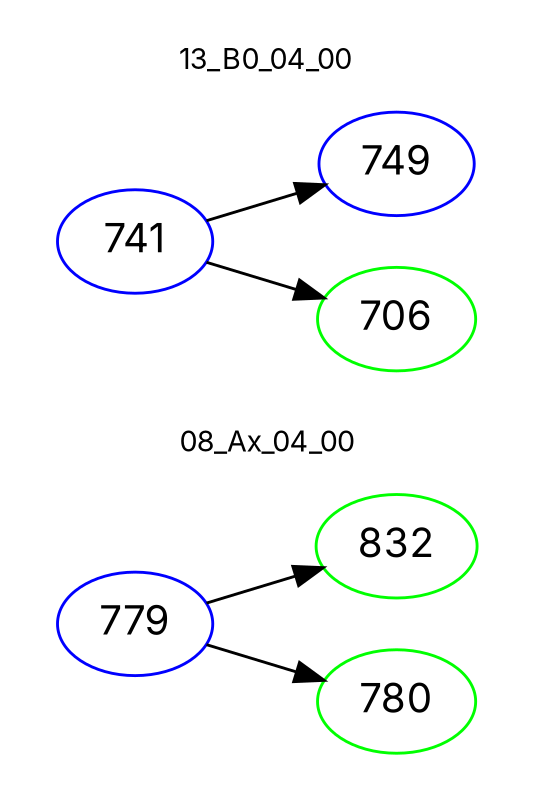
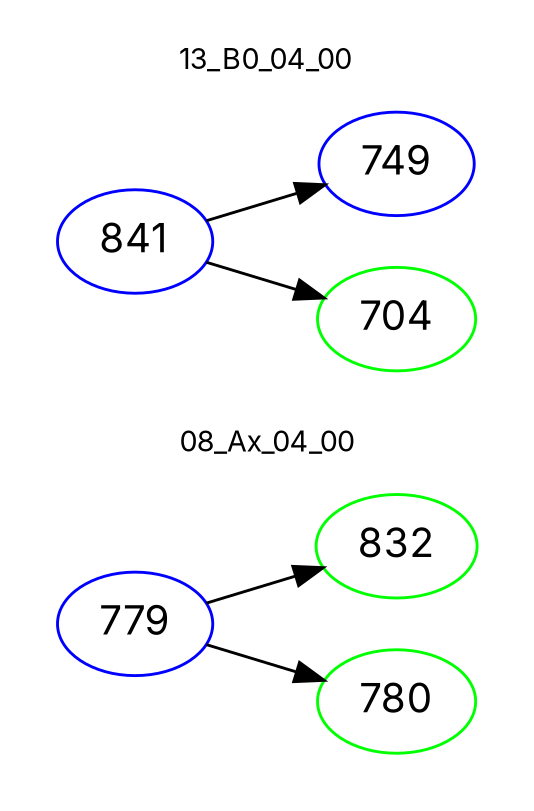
  digraph {
    fontname=Inter
    rankdir=LR
    node [color=blue fontname=Inter]
    edge [color=black fontname=Inter]
    n1 [label=779]
    n2 [color=green label=780]
    n3 [color=green label=832]
-   n4 [label=741]
-   n5 [color=green label=706]
+   n4 [label=841]
+   n5 [color=green label=704]
    n6 [label=749]
    subgraph cluster_1 {
      color=white
      fontsize=10
      label="08_Ax_04_00"
      n1
      n2
      n3
    }
    subgraph cluster_2 {
      color=white
      fontsize=10
      label="13_B0_04_00"
      n4
      n5
      n6
    }
    n1 -> n2
    n1 -> n3
    n4 -> n5
    n4 -> n6
  }
